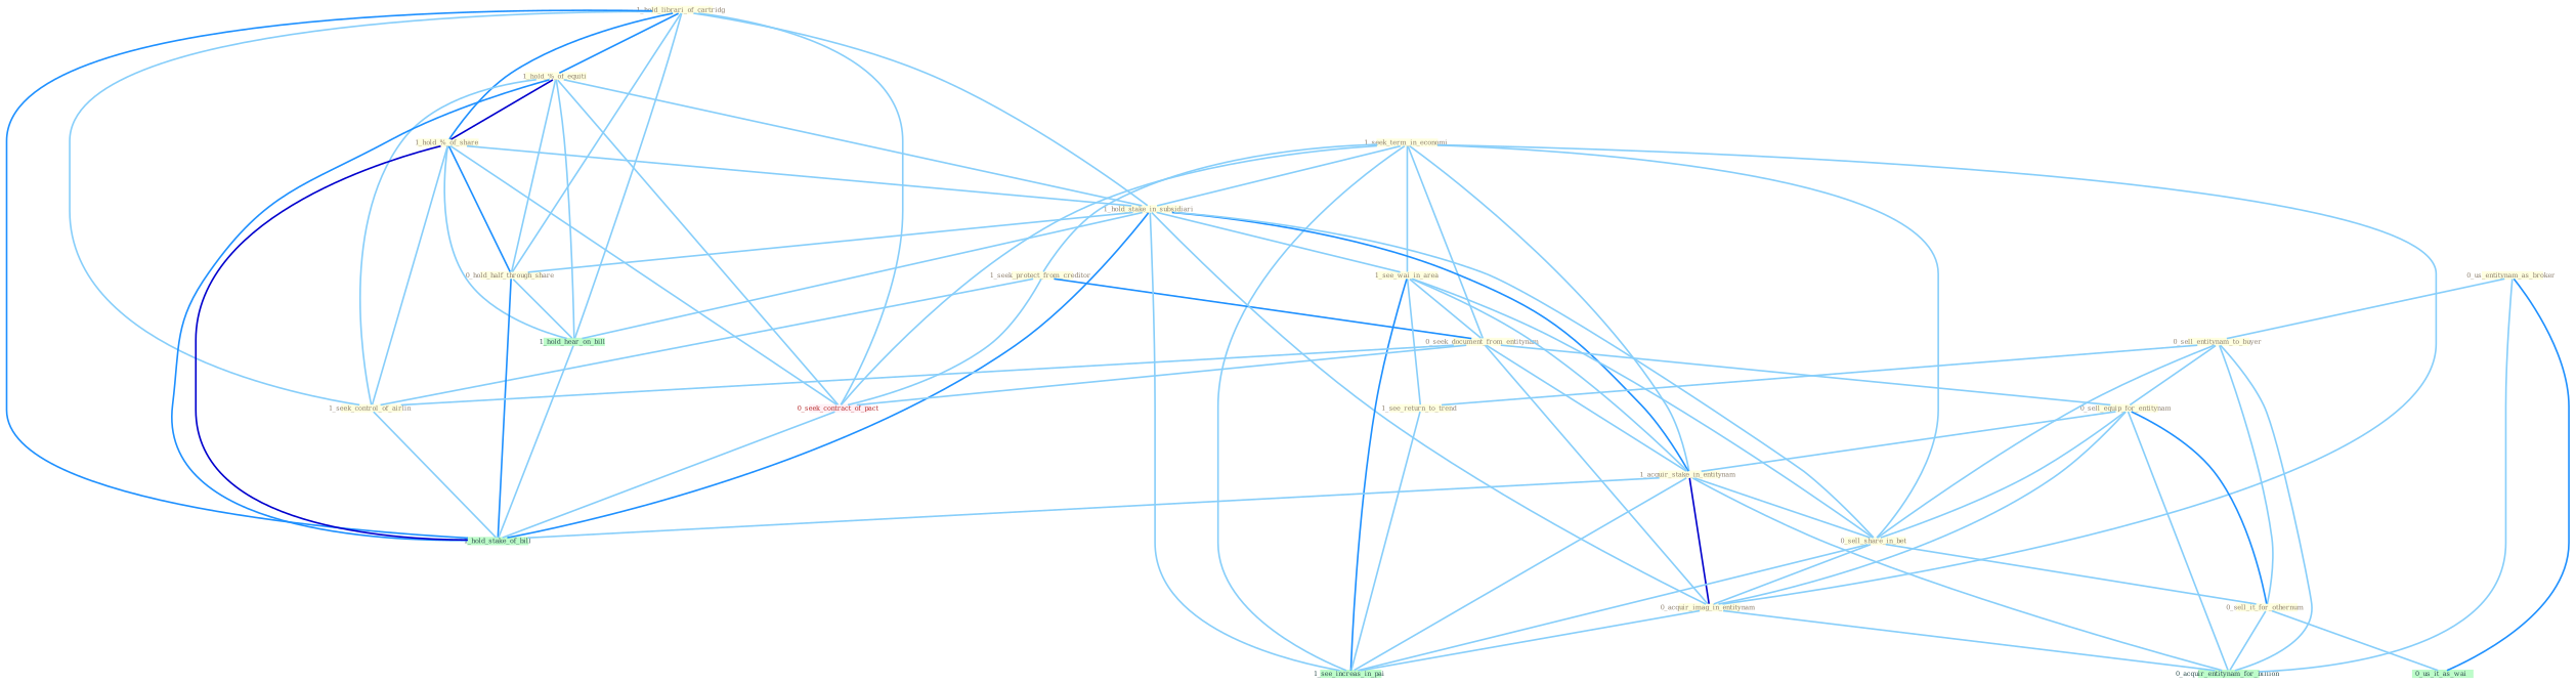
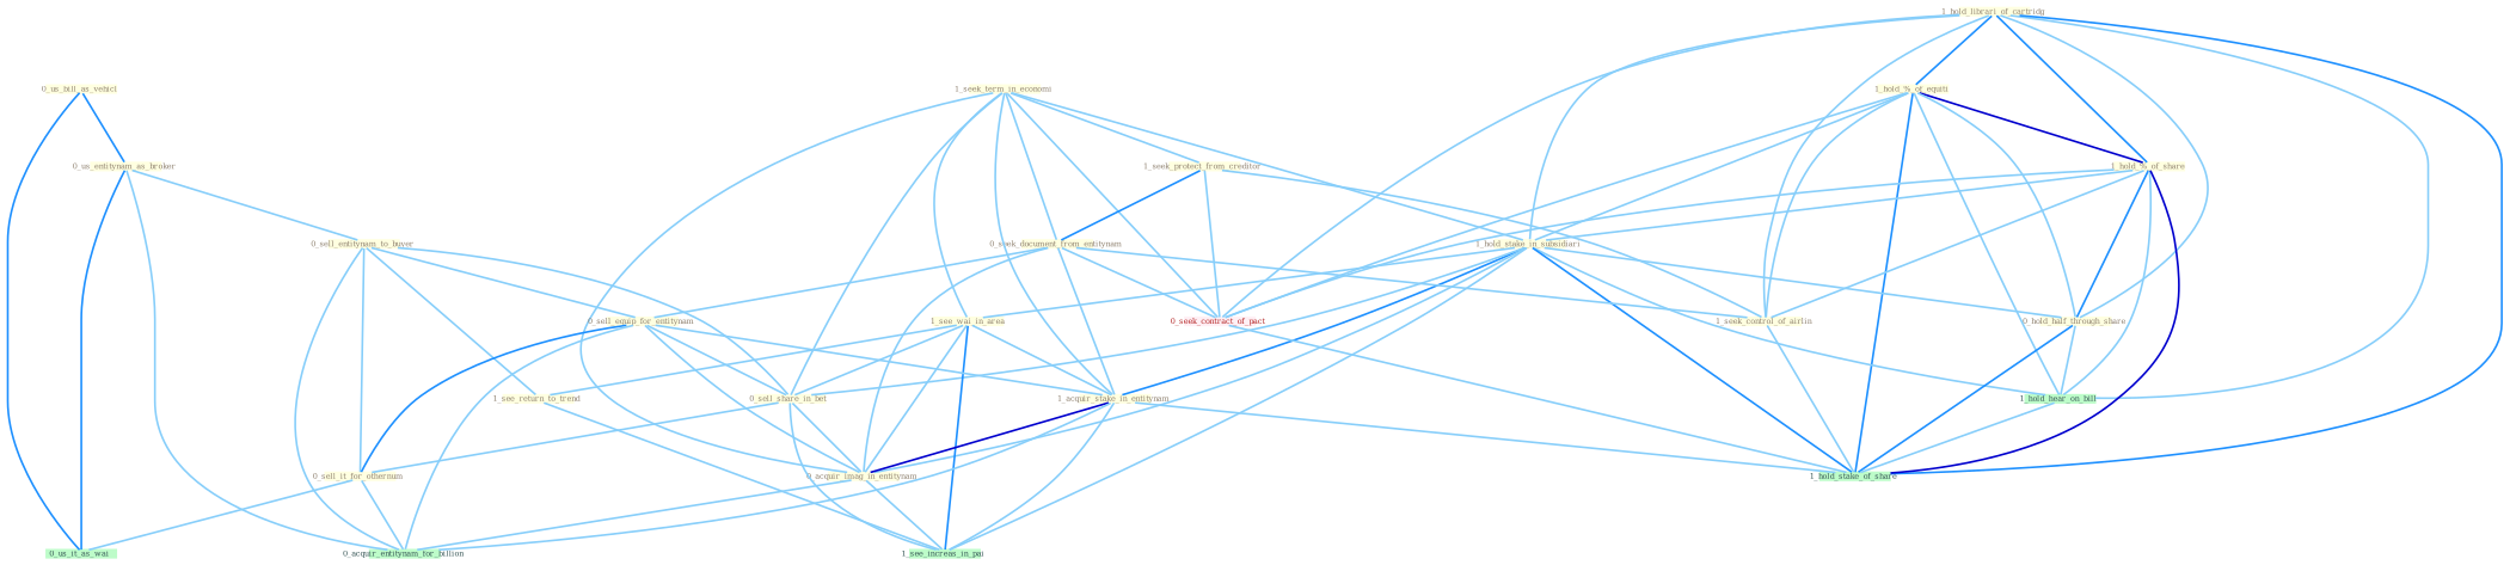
  graph {
    node [color="#ffffe0" fixedsize=true fontcolor="#8b7d6b" fontsize=4 shape=polygon style=filled]
    edge [color="#87cefa" w=1]
+   "0_us_bill_as_vehicl " [height=.06 width=.5]
    "1_hold_librari_of_cartridg " [height=.06 width=.5]
    "1_seek_term_in_economi " [height=.06 width=.5]
    "1_hold_%_of_equiti " [height=.06 width=.5]
    "0_us_entitynam_as_broker " [height=.06 width=.5]
    "1_seek_protect_from_creditor " [height=.06 width=.5]
    "1_hold_%_of_share " [height=.06 width=.5]
    "1_hold_stake_in_subsidiari " [height=.06 width=.5]
    n9 [height=.06 label="1_see_wai_in_area" width=.5]
    "0_hold_half_through_share " [height=.06 width=.5]
    "0_sell_entitynam_to_buyer " [height=.06 width=.5]
    "0_seek_document_from_entitynam " [height=.06 width=.5]
    "1_see_return_to_trend " [height=.06 width=.5]
    "0_sell_equip_for_entitynam " [height=.06 width=.5]
    "1_acquir_stake_in_entitynam " [height=.06 width=.5]
    "0_sell_share_in_bet " [height=.06 width=.5]
    "0_acquir_imag_in_entitynam " [height=.06 width=.5]
    "0_sell_it_for_othernum " [height=.06 width=.5]
    "1_seek_control_of_airlin " [height=.06 width=.5]
    "0_seek_contract_of_pact " [color="#fff0f5" fontcolor="#b22222" height=.06 width=.5]
    "0_us_it_as_wai " [color="#BDFCC9" fontcolor="#2f4f4f" height=.06 width=.5]
    "1_hold_hear_on_bill " [color="#BDFCC9" fontcolor="#2f4f4f" height=.06 width=.5]
-   "1_hold_stake_of_share " [color="#BDFCC9" fontcolor="#2f4f4f" height=.06 width=.5 label="1_hold_stake_of_bill"]
+   "1_hold_stake_of_share " [color="#BDFCC9" fontcolor="#2f4f4f" height=.06 width=.5]
    "1_see_increas_in_pai " [color="#BDFCC9" fontcolor="#2f4f4f" height=.06 width=.5]
    "0_acquir_entitynam_for_billion " [color="#BDFCC9" fontcolor="#2f4f4f" height=.06 width=.5]
    subgraph sub_1 {
+     "0_us_bill_as_vehicl "
      "1_hold_librari_of_cartridg "
      "1_seek_term_in_economi "
      "1_hold_%_of_equiti "
      "0_us_entitynam_as_broker "
      "1_seek_protect_from_creditor "
      "1_hold_%_of_share "
      "1_hold_stake_in_subsidiari "
      n9
      "0_hold_half_through_share "
      "0_sell_entitynam_to_buyer "
      "0_seek_document_from_entitynam "
      "1_see_return_to_trend "
      "0_sell_equip_for_entitynam "
      "1_acquir_stake_in_entitynam "
      "0_sell_share_in_bet "
      "0_acquir_imag_in_entitynam "
      "0_sell_it_for_othernum "
      "1_seek_control_of_airlin "
    }
    subgraph sub_2 {
      "0_seek_contract_of_pact "
    }
+   "0_us_bill_as_vehicl " -- "0_us_entitynam_as_broker " [color="#1e90ff" w=2]
+   "0_us_bill_as_vehicl " -- "0_us_it_as_wai " [color="#1e90ff" w=2]
    "1_hold_librari_of_cartridg " -- "1_hold_%_of_equiti " [color="#1e90ff" w=2]
    "1_hold_librari_of_cartridg " -- "1_hold_%_of_share " [color="#1e90ff" w=2]
    "1_hold_librari_of_cartridg " -- "1_hold_stake_in_subsidiari "
    "1_hold_librari_of_cartridg " -- "0_hold_half_through_share "
    "1_hold_librari_of_cartridg " -- "1_seek_control_of_airlin "
    "1_hold_librari_of_cartridg " -- "0_seek_contract_of_pact "
    "1_hold_librari_of_cartridg " -- "1_hold_hear_on_bill "
    "1_hold_librari_of_cartridg " -- "1_hold_stake_of_share " [color="#1e90ff" w=2]
    "1_seek_term_in_economi " -- "1_seek_protect_from_creditor "
    "1_seek_term_in_economi " -- "1_hold_stake_in_subsidiari "
    "1_seek_term_in_economi " -- n9
    "1_seek_term_in_economi " -- "0_seek_document_from_entitynam "
    "1_seek_term_in_economi " -- "1_acquir_stake_in_entitynam "
    "1_seek_term_in_economi " -- "0_sell_share_in_bet "
    "1_seek_term_in_economi " -- "0_acquir_imag_in_entitynam "
    "1_seek_term_in_economi " -- "0_seek_contract_of_pact "
-   "1_seek_term_in_economi " -- "1_see_increas_in_pai "
    "1_hold_%_of_equiti " -- "1_hold_%_of_share " [color="#0000cd" w=3]
    "1_hold_%_of_equiti " -- "1_hold_stake_in_subsidiari "
    "1_hold_%_of_equiti " -- "0_hold_half_through_share "
    "1_hold_%_of_equiti " -- "1_seek_control_of_airlin "
    "1_hold_%_of_equiti " -- "0_seek_contract_of_pact "
    "1_hold_%_of_equiti " -- "1_hold_hear_on_bill "
    "1_hold_%_of_equiti " -- "1_hold_stake_of_share " [color="#1e90ff" w=2]
    "0_us_entitynam_as_broker " -- "0_sell_entitynam_to_buyer "
    "0_us_entitynam_as_broker " -- "0_us_it_as_wai " [color="#1e90ff" w=2]
    "0_us_entitynam_as_broker " -- "0_acquir_entitynam_for_billion "
    "1_seek_protect_from_creditor " -- "0_seek_document_from_entitynam " [color="#1e90ff" w=2]
    "1_seek_protect_from_creditor " -- "1_seek_control_of_airlin "
    "1_seek_protect_from_creditor " -- "0_seek_contract_of_pact "
    "1_hold_%_of_share " -- "1_hold_stake_in_subsidiari "
    "1_hold_%_of_share " -- "0_hold_half_through_share " [color="#1e90ff" w=2]
    "1_hold_%_of_share " -- "1_seek_control_of_airlin "
    "1_hold_%_of_share " -- "0_seek_contract_of_pact "
    "1_hold_%_of_share " -- "1_hold_hear_on_bill "
    "1_hold_%_of_share " -- "1_hold_stake_of_share " [color="#0000cd" w=3]
    "1_hold_stake_in_subsidiari " -- n9
    "1_hold_stake_in_subsidiari " -- "0_hold_half_through_share "
    "1_hold_stake_in_subsidiari " -- "1_acquir_stake_in_entitynam " [color="#1e90ff" w=2]
    "1_hold_stake_in_subsidiari " -- "0_sell_share_in_bet "
    "1_hold_stake_in_subsidiari " -- "0_acquir_imag_in_entitynam "
    "1_hold_stake_in_subsidiari " -- "1_hold_hear_on_bill "
    "1_hold_stake_in_subsidiari " -- "1_hold_stake_of_share " [color="#1e90ff" w=2]
    "1_hold_stake_in_subsidiari " -- "1_see_increas_in_pai "
    n9 -- "1_see_return_to_trend "
    n9 -- "1_acquir_stake_in_entitynam "
    n9 -- "0_sell_share_in_bet "
-   n9 -- "0_seek_document_from_entitynam "
+   n9 -- "0_acquir_imag_in_entitynam "
    n9 -- "1_see_increas_in_pai " [color="#1e90ff" w=2]
    "0_hold_half_through_share " -- "1_hold_hear_on_bill "
    "0_hold_half_through_share " -- "1_hold_stake_of_share " [color="#1e90ff" w=2]
    "0_sell_entitynam_to_buyer " -- "1_see_return_to_trend "
    "0_sell_entitynam_to_buyer " -- "0_sell_equip_for_entitynam "
    "0_sell_entitynam_to_buyer " -- "0_sell_share_in_bet "
    "0_sell_entitynam_to_buyer " -- "0_sell_it_for_othernum "
    "0_sell_entitynam_to_buyer " -- "0_acquir_entitynam_for_billion "
    "0_seek_document_from_entitynam " -- "0_sell_equip_for_entitynam "
    "0_seek_document_from_entitynam " -- "1_acquir_stake_in_entitynam "
    "0_seek_document_from_entitynam " -- "0_acquir_imag_in_entitynam "
    "0_seek_document_from_entitynam " -- "1_seek_control_of_airlin "
    "0_seek_document_from_entitynam " -- "0_seek_contract_of_pact "
    "1_see_return_to_trend " -- "1_see_increas_in_pai "
    "0_sell_equip_for_entitynam " -- "1_acquir_stake_in_entitynam "
    "0_sell_equip_for_entitynam " -- "0_sell_share_in_bet "
    "0_sell_equip_for_entitynam " -- "0_acquir_imag_in_entitynam "
    "0_sell_equip_for_entitynam " -- "0_sell_it_for_othernum " [color="#1e90ff" w=2]
    "0_sell_equip_for_entitynam " -- "0_acquir_entitynam_for_billion "
-   "1_acquir_stake_in_entitynam " -- "0_sell_share_in_bet "
    "1_acquir_stake_in_entitynam " -- "0_acquir_imag_in_entitynam " [color="#0000cd" w=3]
    "1_acquir_stake_in_entitynam " -- "1_hold_stake_of_share "
    "1_acquir_stake_in_entitynam " -- "1_see_increas_in_pai "
    "1_acquir_stake_in_entitynam " -- "0_acquir_entitynam_for_billion "
    "0_sell_share_in_bet " -- "0_acquir_imag_in_entitynam "
    "0_sell_share_in_bet " -- "0_sell_it_for_othernum "
    "0_sell_share_in_bet " -- "1_see_increas_in_pai "
    "0_acquir_imag_in_entitynam " -- "1_see_increas_in_pai "
    "0_acquir_imag_in_entitynam " -- "0_acquir_entitynam_for_billion "
    "0_sell_it_for_othernum " -- "0_us_it_as_wai "
    "0_sell_it_for_othernum " -- "0_acquir_entitynam_for_billion "
    "1_seek_control_of_airlin " -- "1_hold_stake_of_share "
    "0_seek_contract_of_pact " -- "1_hold_stake_of_share "
    "1_hold_hear_on_bill " -- "1_hold_stake_of_share "
  }
